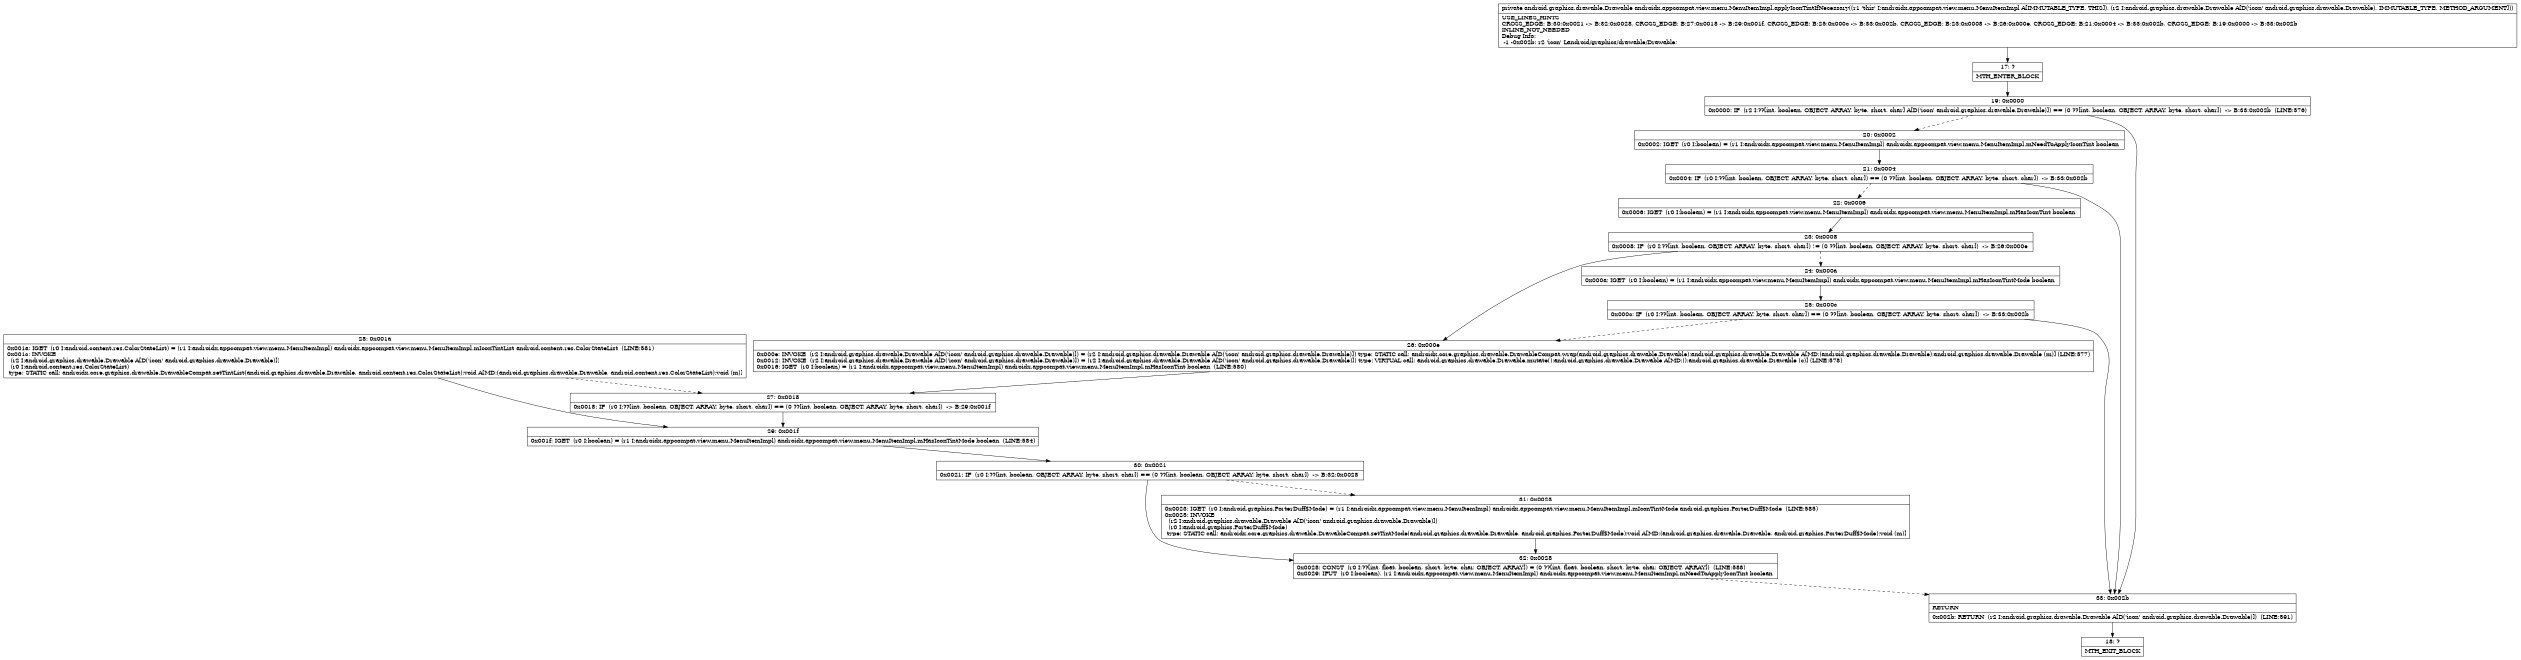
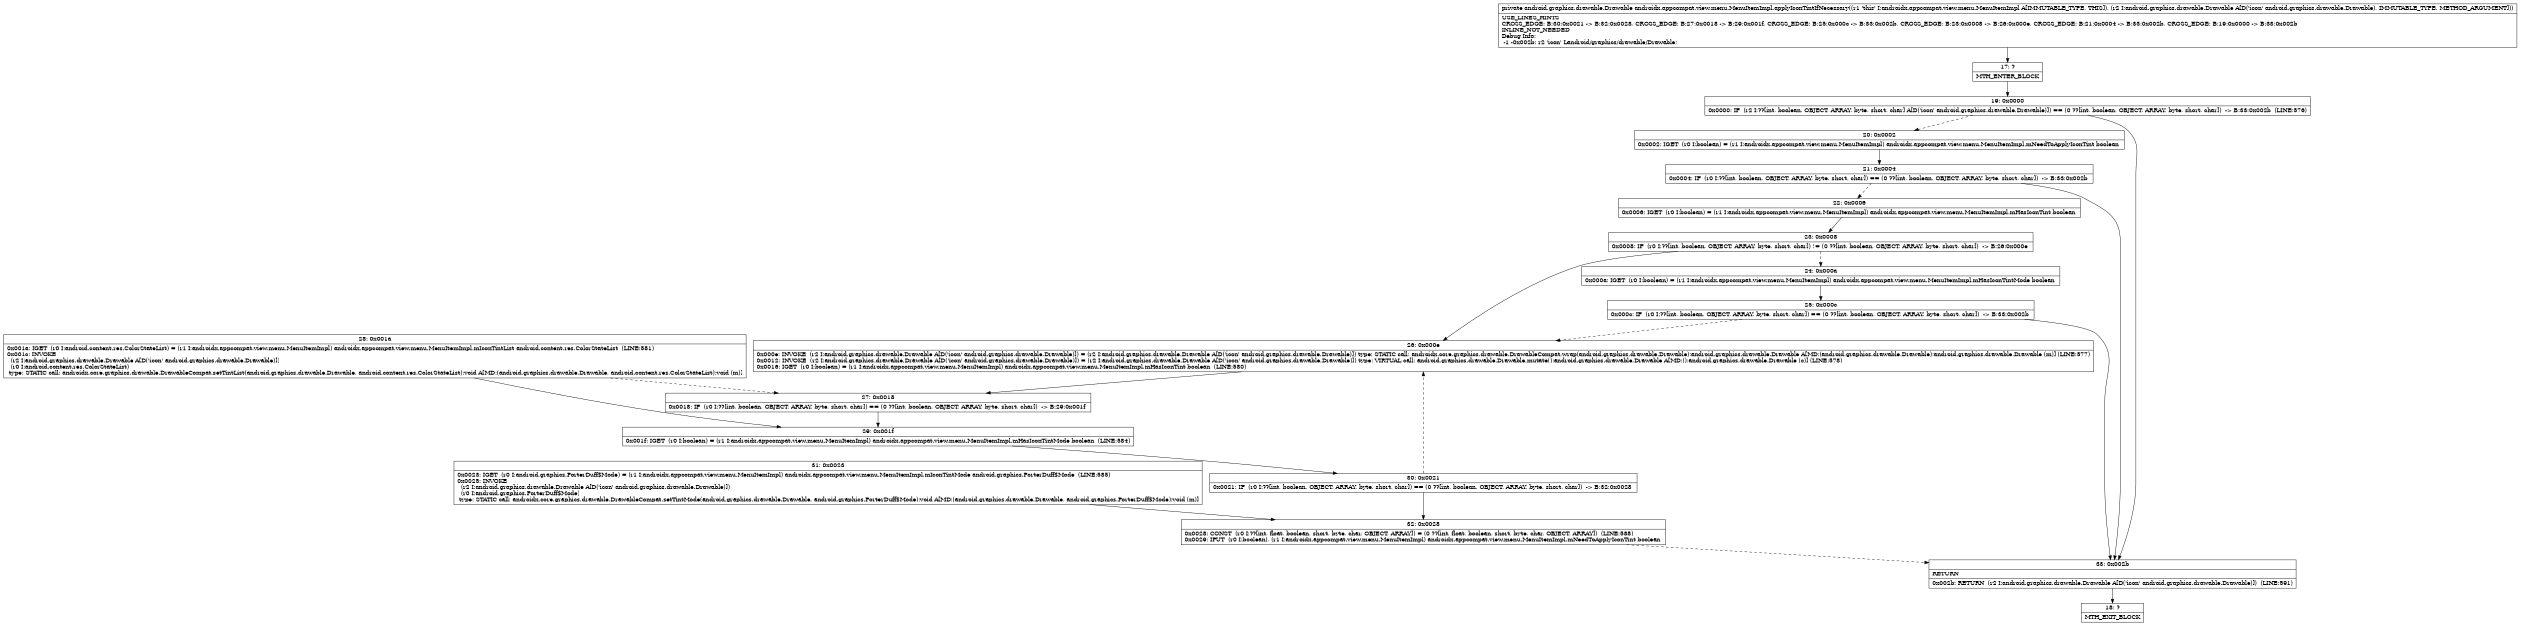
  digraph {
    node [shape=record]
    n1 [label="{17\:\ ?|MTH_ENTER_BLOCK\l}"]
    n2 [label="{19\:\ 0x0000|0x0000: IF  (r2 I:??[int, boolean, OBJECT, ARRAY, byte, short, char] A[D('icon' android.graphics.drawable.Drawable)]) == (0 ??[int, boolean, OBJECT, ARRAY, byte, short, char])  \-\> B:33:0x002b  (LINE:576)\l}"]
    n3 [label="{20\:\ 0x0002|0x0002: IGET  (r0 I:boolean) = (r1 I:androidx.appcompat.view.menu.MenuItemImpl) androidx.appcompat.view.menu.MenuItemImpl.mNeedToApplyIconTint boolean \l}"]
    n4 [label="{33\:\ 0x002b|RETURN\l|0x002b: RETURN  (r2 I:android.graphics.drawable.Drawable A[D('icon' android.graphics.drawable.Drawable)])  (LINE:591)\l}"]
    n5 [label="{21\:\ 0x0004|0x0004: IF  (r0 I:??[int, boolean, OBJECT, ARRAY, byte, short, char]) == (0 ??[int, boolean, OBJECT, ARRAY, byte, short, char])  \-\> B:33:0x002b \l}"]
    n6 [label="{18\:\ ?|MTH_EXIT_BLOCK\l}"]
    n7 [label="{22\:\ 0x0006|0x0006: IGET  (r0 I:boolean) = (r1 I:androidx.appcompat.view.menu.MenuItemImpl) androidx.appcompat.view.menu.MenuItemImpl.mHasIconTint boolean \l}"]
    n8 [label="{23\:\ 0x0008|0x0008: IF  (r0 I:??[int, boolean, OBJECT, ARRAY, byte, short, char]) != (0 ??[int, boolean, OBJECT, ARRAY, byte, short, char])  \-\> B:26:0x000e \l}"]
    n9 [label="{24\:\ 0x000a|0x000a: IGET  (r0 I:boolean) = (r1 I:androidx.appcompat.view.menu.MenuItemImpl) androidx.appcompat.view.menu.MenuItemImpl.mHasIconTintMode boolean \l}"]
    n10 [label="{26\:\ 0x000e|0x000e: INVOKE  (r2 I:android.graphics.drawable.Drawable A[D('icon' android.graphics.drawable.Drawable)]) = (r2 I:android.graphics.drawable.Drawable A[D('icon' android.graphics.drawable.Drawable)]) type: STATIC call: androidx.core.graphics.drawable.DrawableCompat.wrap(android.graphics.drawable.Drawable):android.graphics.drawable.Drawable A[MD:(android.graphics.drawable.Drawable):android.graphics.drawable.Drawable (m)] (LINE:577)\l0x0012: INVOKE  (r2 I:android.graphics.drawable.Drawable A[D('icon' android.graphics.drawable.Drawable)]) = (r2 I:android.graphics.drawable.Drawable A[D('icon' android.graphics.drawable.Drawable)]) type: VIRTUAL call: android.graphics.drawable.Drawable.mutate():android.graphics.drawable.Drawable A[MD:():android.graphics.drawable.Drawable (c)] (LINE:578)\l0x0016: IGET  (r0 I:boolean) = (r1 I:androidx.appcompat.view.menu.MenuItemImpl) androidx.appcompat.view.menu.MenuItemImpl.mHasIconTint boolean  (LINE:580)\l}"]
    n11 [label="{25\:\ 0x000c|0x000c: IF  (r0 I:??[int, boolean, OBJECT, ARRAY, byte, short, char]) == (0 ??[int, boolean, OBJECT, ARRAY, byte, short, char])  \-\> B:33:0x002b \l}"]
    n12 [label="{27\:\ 0x0018|0x0018: IF  (r0 I:??[int, boolean, OBJECT, ARRAY, byte, short, char]) == (0 ??[int, boolean, OBJECT, ARRAY, byte, short, char])  \-\> B:29:0x001f \l}"]
    n13 [label="{29\:\ 0x001f|0x001f: IGET  (r0 I:boolean) = (r1 I:androidx.appcompat.view.menu.MenuItemImpl) androidx.appcompat.view.menu.MenuItemImpl.mHasIconTintMode boolean  (LINE:584)\l}"]
    n14 [label="{28\:\ 0x001a|0x001a: IGET  (r0 I:android.content.res.ColorStateList) = (r1 I:androidx.appcompat.view.menu.MenuItemImpl) androidx.appcompat.view.menu.MenuItemImpl.mIconTintList android.content.res.ColorStateList  (LINE:581)\l0x001c: INVOKE  \l  (r2 I:android.graphics.drawable.Drawable A[D('icon' android.graphics.drawable.Drawable)])\l  (r0 I:android.content.res.ColorStateList)\l type: STATIC call: androidx.core.graphics.drawable.DrawableCompat.setTintList(android.graphics.drawable.Drawable, android.content.res.ColorStateList):void A[MD:(android.graphics.drawable.Drawable, android.content.res.ColorStateList):void (m)]\l}"]
    n15 [label="{30\:\ 0x0021|0x0021: IF  (r0 I:??[int, boolean, OBJECT, ARRAY, byte, short, char]) == (0 ??[int, boolean, OBJECT, ARRAY, byte, short, char])  \-\> B:32:0x0028 \l}"]
    n16 [label="{31\:\ 0x0023|0x0023: IGET  (r0 I:android.graphics.PorterDuff$Mode) = (r1 I:androidx.appcompat.view.menu.MenuItemImpl) androidx.appcompat.view.menu.MenuItemImpl.mIconTintMode android.graphics.PorterDuff$Mode  (LINE:585)\l0x0025: INVOKE  \l  (r2 I:android.graphics.drawable.Drawable A[D('icon' android.graphics.drawable.Drawable)])\l  (r0 I:android.graphics.PorterDuff$Mode)\l type: STATIC call: androidx.core.graphics.drawable.DrawableCompat.setTintMode(android.graphics.drawable.Drawable, android.graphics.PorterDuff$Mode):void A[MD:(android.graphics.drawable.Drawable, android.graphics.PorterDuff$Mode):void (m)]\l}"]
    n17 [label="{32\:\ 0x0028|0x0028: CONST  (r0 I:??[int, float, boolean, short, byte, char, OBJECT, ARRAY]) = (0 ??[int, float, boolean, short, byte, char, OBJECT, ARRAY])  (LINE:588)\l0x0029: IPUT  (r0 I:boolean), (r1 I:androidx.appcompat.view.menu.MenuItemImpl) androidx.appcompat.view.menu.MenuItemImpl.mNeedToApplyIconTint boolean \l}"]
    n18 [label="{private android.graphics.drawable.Drawable androidx.appcompat.view.menu.MenuItemImpl.applyIconTintIfNecessary((r1 'this' I:androidx.appcompat.view.menu.MenuItemImpl A[IMMUTABLE_TYPE, THIS]), (r2 I:android.graphics.drawable.Drawable A[D('icon' android.graphics.drawable.Drawable), IMMUTABLE_TYPE, METHOD_ARGUMENT]))  | USE_LINES_HINTS\lCROSS_EDGE: B:30:0x0021 \-\> B:32:0x0028, CROSS_EDGE: B:27:0x0018 \-\> B:29:0x001f, CROSS_EDGE: B:25:0x000c \-\> B:33:0x002b, CROSS_EDGE: B:23:0x0008 \-\> B:26:0x000e, CROSS_EDGE: B:21:0x0004 \-\> B:33:0x002b, CROSS_EDGE: B:19:0x0000 \-\> B:33:0x002b\lINLINE_NOT_NEEDED\lDebug Info:\l  \-1 \-0x002b: r2 'icon' Landroid\/graphics\/drawable\/Drawable;\l}"]
    n1 -> n2
    n2 -> n3 [style=dashed]
    n2 -> n4
    n3 -> n5
    n4 -> n6
    n5 -> n4
    n5 -> n7 [style=dashed]
    n7 -> n8
    n8 -> n9 [style=dashed]
    n8 -> n10
    n9 -> n11
    n10 -> n12
    n11 -> n4
    n11 -> n10 [style=dashed]
    n12 -> n13
    n13 -> n15
    n14 -> n12 [style=dashed]
    n14 -> n13
-   n15 -> n16 [style=dashed]
+   n15 -> n10 [style=dashed]
    n15 -> n17
    n16 -> n17
    n17 -> n4 [style=dashed]
    n18 -> n1
  }
